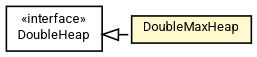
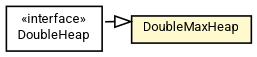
  digraph {
    nodesep=0.15
    rankdir=LR
    ranksep=0.25
    node [fontcolor=black fontname=Roboto fontsize=8 margin=0 shape=plaintext]
    n1 [height=0 label=<<table title="de.lmu.ifi.dbs.elki.utilities.datastructures.heap.DoubleHeap" border="0" cellborder="1" cellspacing="0" cellpadding="2" href="DoubleHeap.html" target="_parent"> 		<tr><td><table border="0" cellspacing="0" cellpadding="1"> 		<tr><td align="center" balign="center"> &#171;interface&#187; </td></tr> 		<tr><td align="center" balign="center"> <font face="Roboto">DoubleHeap</font> </td></tr> 		</table></td></tr> 		</table>> width=0]
    n2 [height=0 label=<<table title="de.lmu.ifi.dbs.elki.utilities.datastructures.heap.DoubleMaxHeap" border="0" cellborder="1" cellspacing="0" cellpadding="2" bgcolor="lemonChiffon" href="DoubleMaxHeap.html" target="_parent"> 		<tr><td><table border="0" cellspacing="0" cellpadding="1"> 		<tr><td align="center" balign="center"> <font face="Roboto">DoubleMaxHeap</font> </td></tr> 		</table></td></tr> 		</table>> width=0]
-   n1 -> n2 [arrowtail=empty color=black dir=back fontname=Roboto fontsize=7 labelfontname=Roboto labelfontsize=7 style=dashed weight=9]
+   n2 -> n1 [arrowtail=empty color=black dir=back fontname=Roboto fontsize=7 labelfontname=Roboto labelfontsize=7 style=dashed weight=9]
  }
